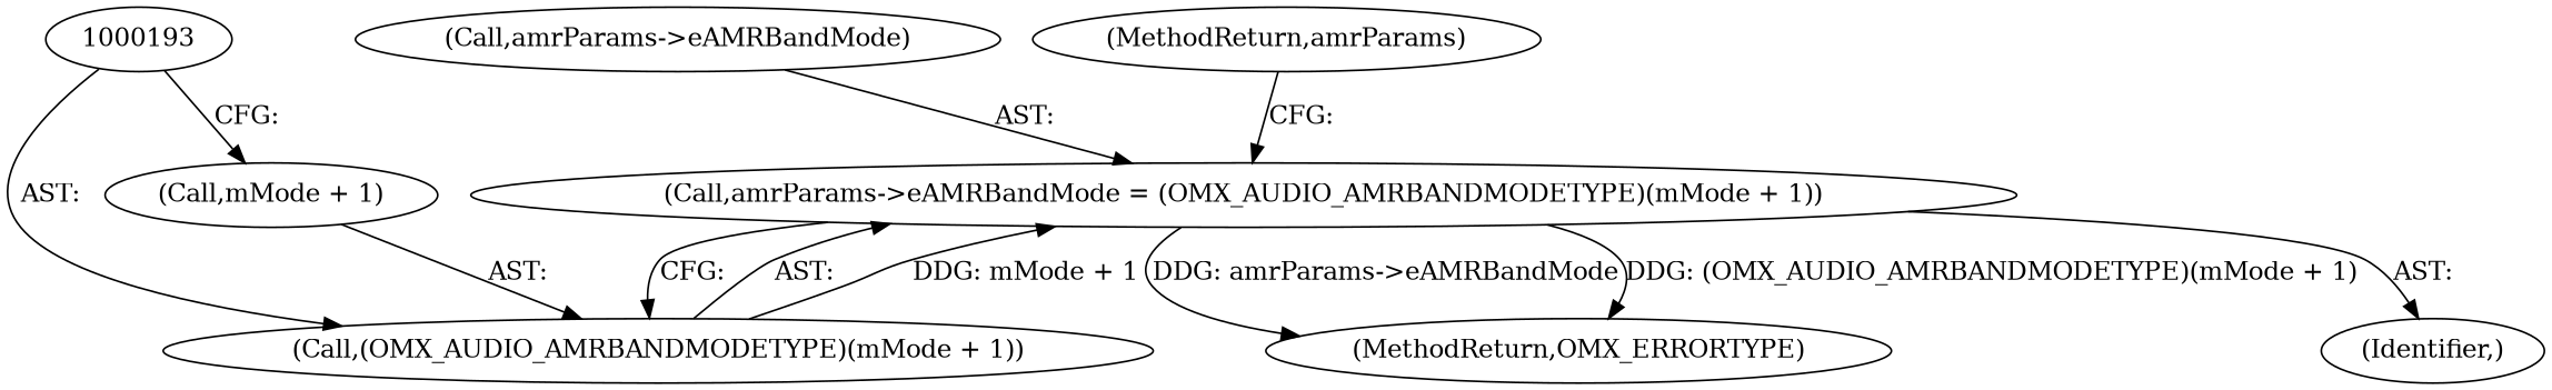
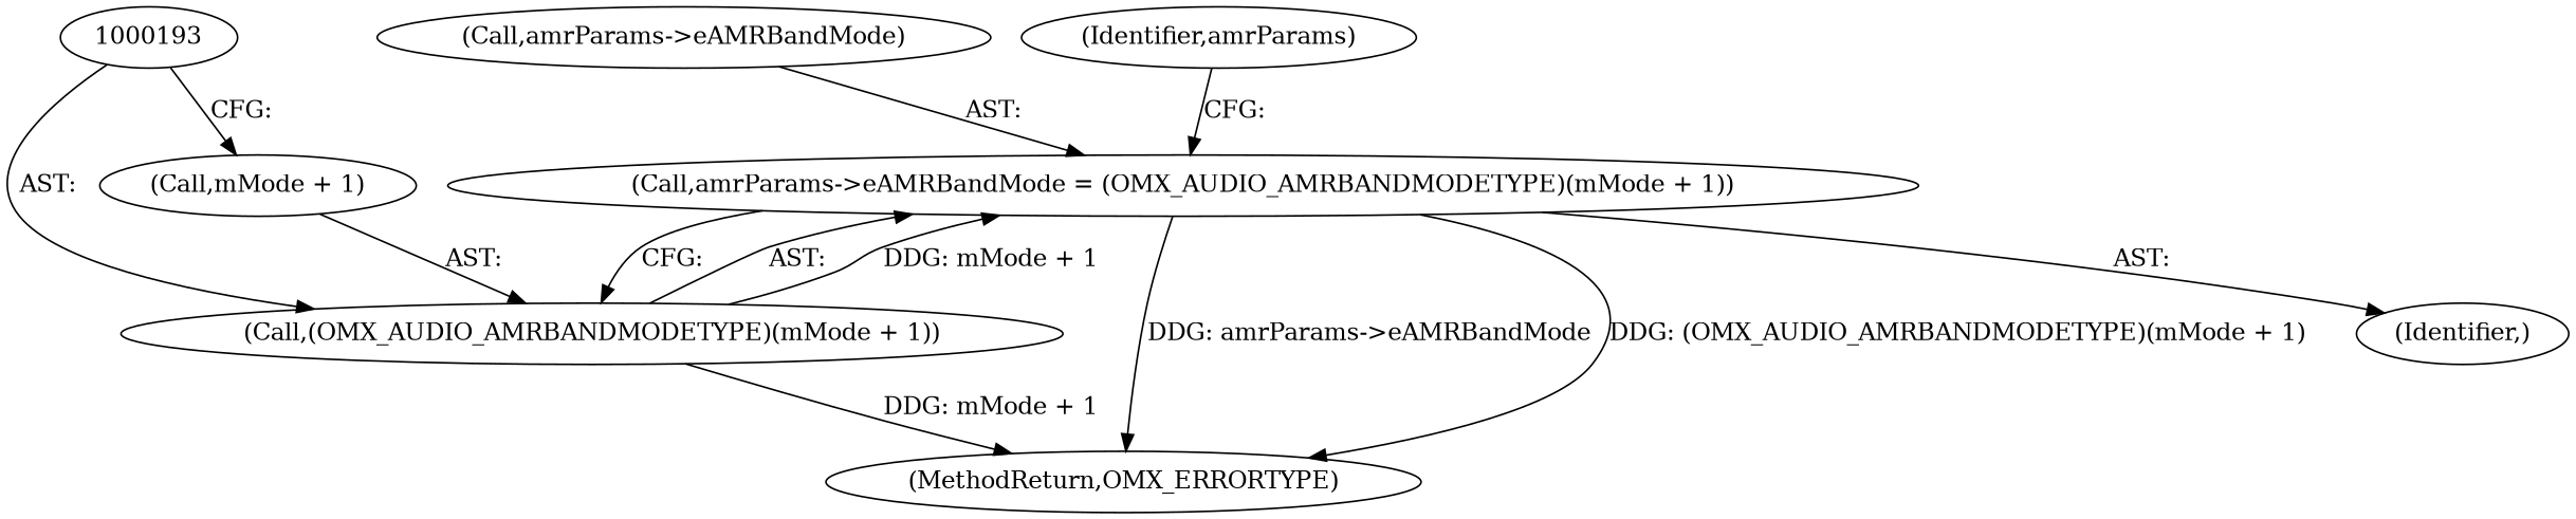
  digraph {
    n1 [label="(Call,amrParams->eAMRBandMode = (OMX_AUDIO_AMRBANDMODETYPE)(mMode + 1))"]
    n2 [label="(Call,(OMX_AUDIO_AMRBANDMODETYPE)(mMode + 1))"]
    n3 [label="(MethodReturn,OMX_ERRORTYPE)"]
    n4 [label="(Identifier,)"]
    n5 [label="(Call,mMode + 1)"]
    n6 [label="(Call,amrParams->eAMRBandMode)"]
-   n7 [label="(MethodReturn,amrParams)"]
+   n7 [label="(Identifier,amrParams)"]
    1000193
    n1 -> n2 [label="CFG: "]
    n1 -> n3 [label="DDG: amrParams->eAMRBandMode"]
    n1 -> n3 [label="DDG: (OMX_AUDIO_AMRBANDMODETYPE)(mMode + 1)"]
    n1 -> n4 [label="AST: "]
    n2 -> n1 [label="AST: "]
    n2 -> n1 [label="DDG: mMode + 1"]
+   n2 -> n3 [label="DDG: mMode + 1"]
    n5 -> n2 [label="AST: "]
    n6 -> n1 [label="AST: "]
    n7 -> n1 [label="CFG: "]
    1000193 -> n2 [label="AST: "]
    1000193 -> n5 [label="CFG: "]
  }
